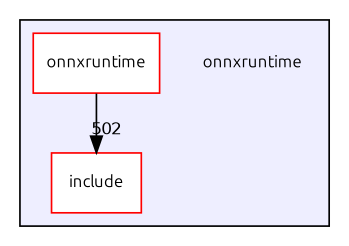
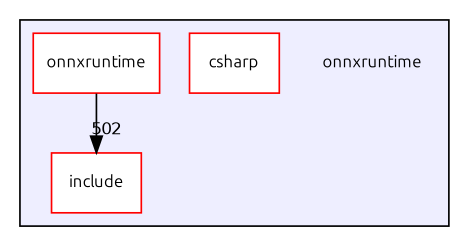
  digraph {
    compound=true
    fontname=Ubuntu
    node [fontname=Ubuntu fontsize=10 shape=box color=red fillcolor=white style=filled]
    n1 [label=onnxruntime shape=plaintext color="" fillcolor="" style=""]
+   n2 [label=csharp]
    n3 [label=include]
    n4 [label=onnxruntime]
    subgraph cluster_1 {
      bgcolor="#eeeeff"
      pencolor=black
      n1
+     n2
      n3
      n4
    }
    n4 -> n3 [headlabel=502 labeldistance=1.5 labelfontname=Helvetica labelfontsize=10 fontname=Ubuntu]
  }
